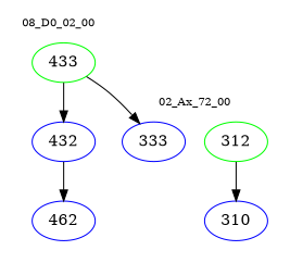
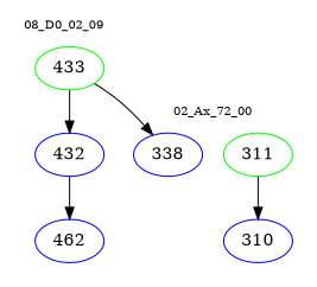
  digraph {
    fontname="DejaVu Serif"
    node [color=blue fontname="DejaVu Serif"]
    edge [color=black fontname="DejaVu Serif"]
-   n1 [color=green label=312]
+   n1 [color=green label=311]
    n2 [label=310]
-   n3 [label=333]
+   n3 [label=338]
    n4 [color=green label=433]
    n5 [label=432]
    n6 [label=462]
    subgraph cluster_1 {
      color=white
      fontsize=10
      label="02_Ax_72_00"
      n1
      n2
      n3
    }
    subgraph cluster_2 {
      color=white
      fontsize=10
-     label="08_D0_02_00"
+     label="08_D0_02_09"
      n4
      n5
      n6
    }
    n1 -> n2
    n4 -> n3
    n4 -> n5
    n5 -> n6
  }
